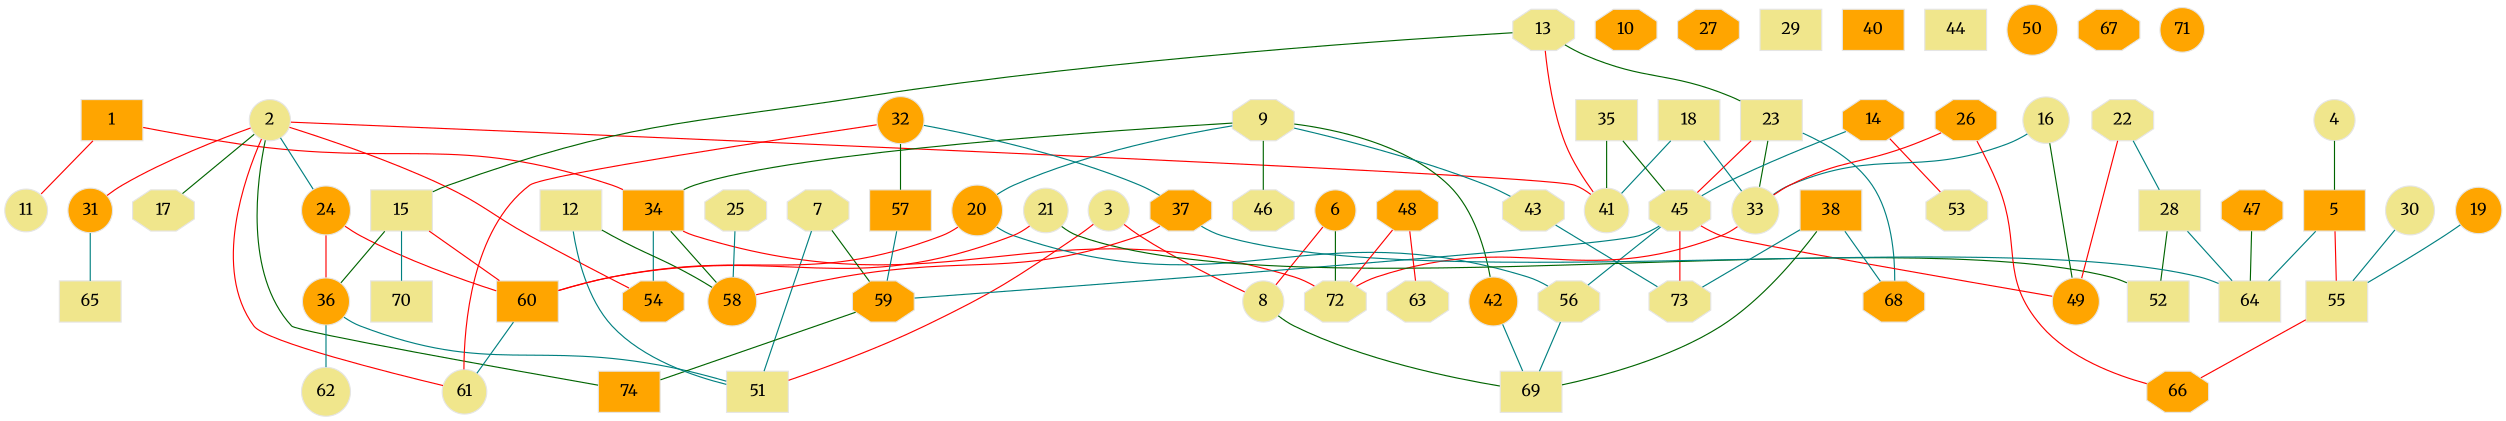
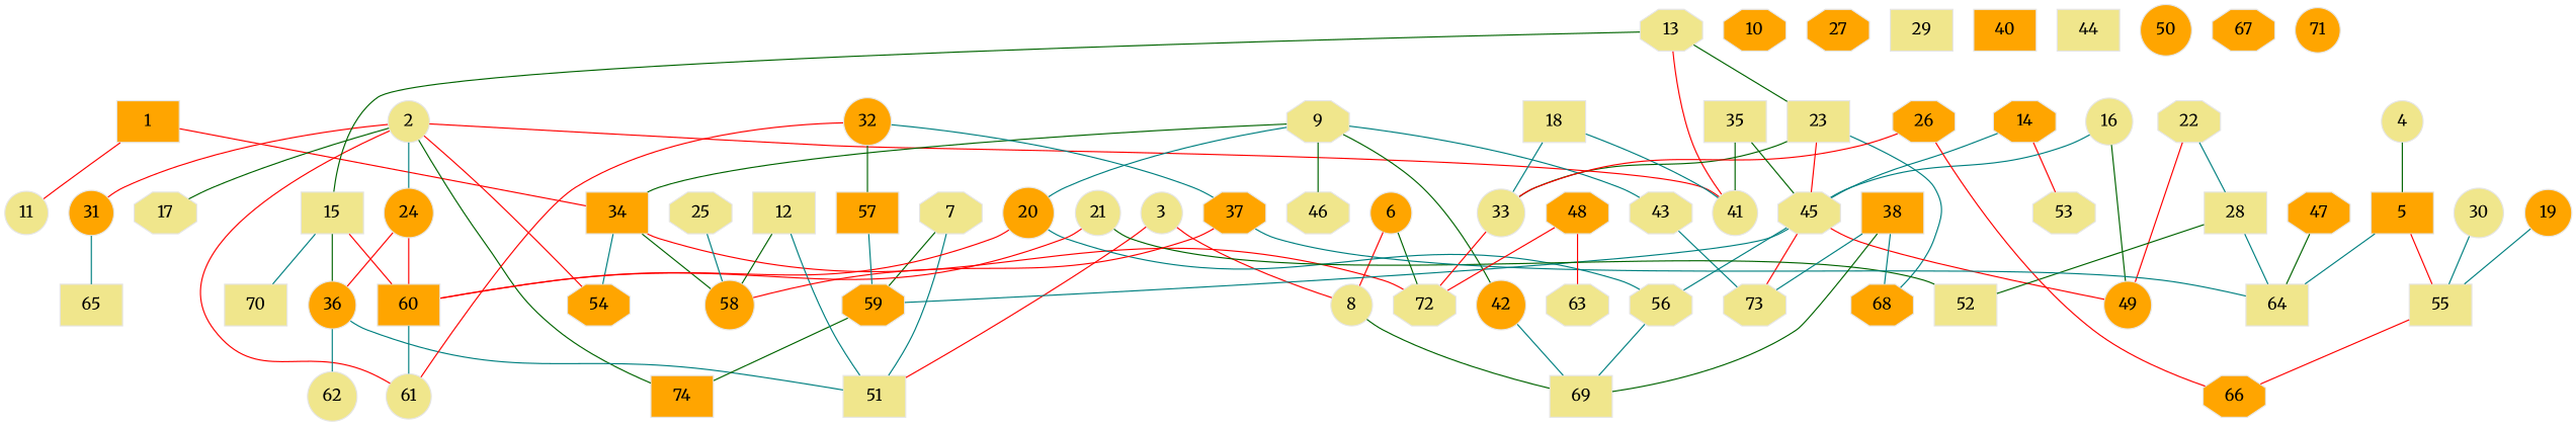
  graph {
    fontname=Merriweather
    node [color=gray90 fillcolor=khaki fontname=Merriweather shape=octagon style=filled]
    edge [color=teal fontname=Merriweather]
    1 [fillcolor=orange shape=box]
    11 [shape=circle]
    34 [fillcolor=orange shape=box]
    54 [fillcolor=orange]
    72
    58 [fillcolor=orange shape=circle]
    2 [shape=circle]
    17
    24 [fillcolor=orange shape=circle]
    31 [fillcolor=orange shape=circle]
    41 [shape=circle]
    61 [shape=circle]
    74 [fillcolor=orange shape=box]
    36 [fillcolor=orange shape=circle]
    60 [fillcolor=orange shape=box]
    65 [shape=box]
    3 [shape=circle]
    8 [shape=circle]
    51 [shape=box]
    69 [shape=box]
    4 [shape=circle]
    5 [fillcolor=orange shape=box]
    55 [shape=box]
    64 [shape=box]
    66 [fillcolor=orange]
    6 [fillcolor=orange shape=circle]
    7
    59 [fillcolor=orange]
    9
    20 [fillcolor=orange shape=circle]
    42 [fillcolor=orange shape=circle]
    43
    46
    56
    73
    10 [fillcolor=orange]
    12 [shape=box]
    13
    15 [shape=box]
    23 [shape=box]
    70 [shape=box]
    45
    33 [shape=circle]
    68 [fillcolor=orange]
    14 [fillcolor=orange]
    53
    49 [fillcolor=orange shape=circle]
    62 [shape=circle]
    16 [shape=circle]
    18 [shape=box]
    19 [fillcolor=orange shape=circle]
    21 [shape=circle]
    52 [shape=box]
    22
    28 [shape=box]
    25
    26 [fillcolor=orange]
    27 [fillcolor=orange]
    29 [shape=box]
    30 [shape=circle]
    32 [fillcolor=orange shape=circle]
    37 [fillcolor=orange]
    57 [fillcolor=orange shape=box]
    35 [shape=box]
    38 [fillcolor=orange shape=box]
    40 [fillcolor=orange shape=box]
    44 [shape=box]
    47 [fillcolor=orange]
    48 [fillcolor=orange]
    63
    50 [fillcolor=orange shape=circle]
    67 [fillcolor=orange]
    71 [fillcolor=orange shape=circle]
    1 -- 11 [color=red]
    1 -- 34 [color=red]
    34 -- 54
    34 -- 72 [color=red]
    34 -- 58 [color=darkgreen]
    2 -- 54 [color=red]
    2 -- 17 [color=darkgreen]
    2 -- 24
    2 -- 31 [color=red]
    2 -- 41 [color=red]
    2 -- 61 [color=red]
    2 -- 74 [color=darkgreen]
    24 -- 36 [color=red]
    24 -- 60 [color=red]
    31 -- 65
    36 -- 51
    36 -- 62
    60 -- 61
    3 -- 8 [color=red]
    3 -- 51 [color=red]
    8 -- 69 [color=darkgreen]
    4 -- 5 [color=darkgreen]
    5 -- 55 [color=red]
    5 -- 64
    55 -- 66 [color=red]
    6 -- 72 [color=darkgreen]
    6 -- 8 [color=red]
    7 -- 51
    7 -- 59 [color=darkgreen]
    59 -- 74 [color=darkgreen]
    9 -- 34 [color=darkgreen]
    9 -- 20
    9 -- 42 [color=darkgreen]
    9 -- 43
    9 -- 46 [color=darkgreen]
    20 -- 60 [color=red]
    20 -- 56
    42 -- 69
    43 -- 73
    56 -- 69
    12 -- 58 [color=darkgreen]
    12 -- 51
    13 -- 41 [color=red]
    13 -- 15 [color=darkgreen]
    13 -- 23 [color=darkgreen]
    15 -- 36 [color=darkgreen]
    15 -- 60 [color=red]
    15 -- 70
    23 -- 45 [color=red]
    23 -- 33 [color=darkgreen]
    23 -- 68
    45 -- 59
    45 -- 56
    45 -- 73 [color=red]
    45 -- 49 [color=red]
    33 -- 72 [color=red]
    14 -- 45
    14 -- 53 [color=red]
-   16 -- 33
+   16 -- 45
    16 -- 49 [color=darkgreen]
    18 -- 41
    18 -- 33
    19 -- 55
    21 -- 60 [color=red]
    21 -- 52 [color=darkgreen]
    22 -- 49 [color=red]
    22 -- 28
    28 -- 64
    28 -- 52 [color=darkgreen]
    25 -- 58
    26 -- 66 [color=red]
    26 -- 33 [color=red]
    30 -- 55
    32 -- 61 [color=red]
    32 -- 37
    32 -- 57 [color=darkgreen]
    37 -- 58 [color=red]
    37 -- 64
    57 -- 59
    35 -- 41 [color=darkgreen]
    35 -- 45 [color=darkgreen]
    38 -- 69 [color=darkgreen]
    38 -- 73
    38 -- 68
    47 -- 64 [color=darkgreen]
    48 -- 72 [color=red]
    48 -- 63 [color=red]
  }
